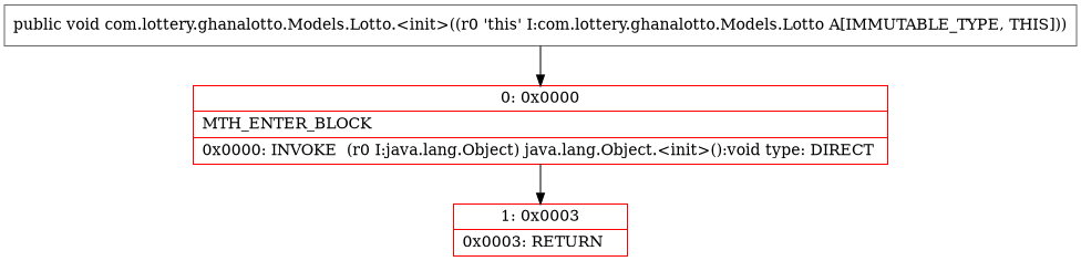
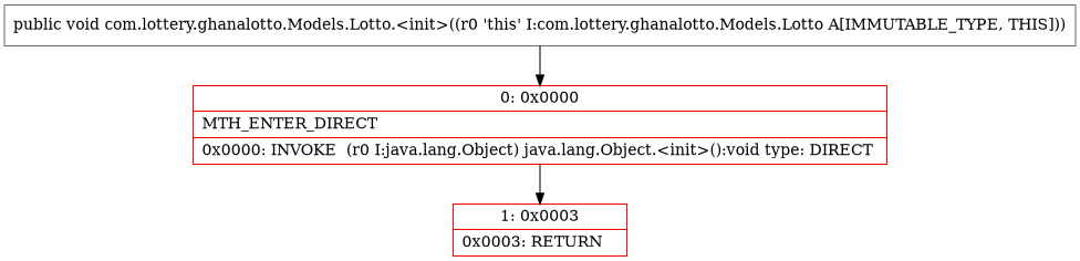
  digraph {
    node [shape=record color=red]
-   n1 [label="{0\:\ 0x0000|MTH_ENTER_BLOCK\l|0x0000: INVOKE  (r0 I:java.lang.Object) java.lang.Object.\<init\>():void type: DIRECT \l}"]
+   n1 [label="{0\:\ 0x0000|MTH_ENTER_DIRECT\l|0x0000: INVOKE  (r0 I:java.lang.Object) java.lang.Object.\<init\>():void type: DIRECT \l}"]
    n2 [label="{1\:\ 0x0003|0x0003: RETURN   \l}"]
    n3 [label="{public void com.lottery.ghanalotto.Models.Lotto.\<init\>((r0 'this' I:com.lottery.ghanalotto.Models.Lotto A[IMMUTABLE_TYPE, THIS])) }" color=gray40]
    n1 -> n2
    n3 -> n1
  }
